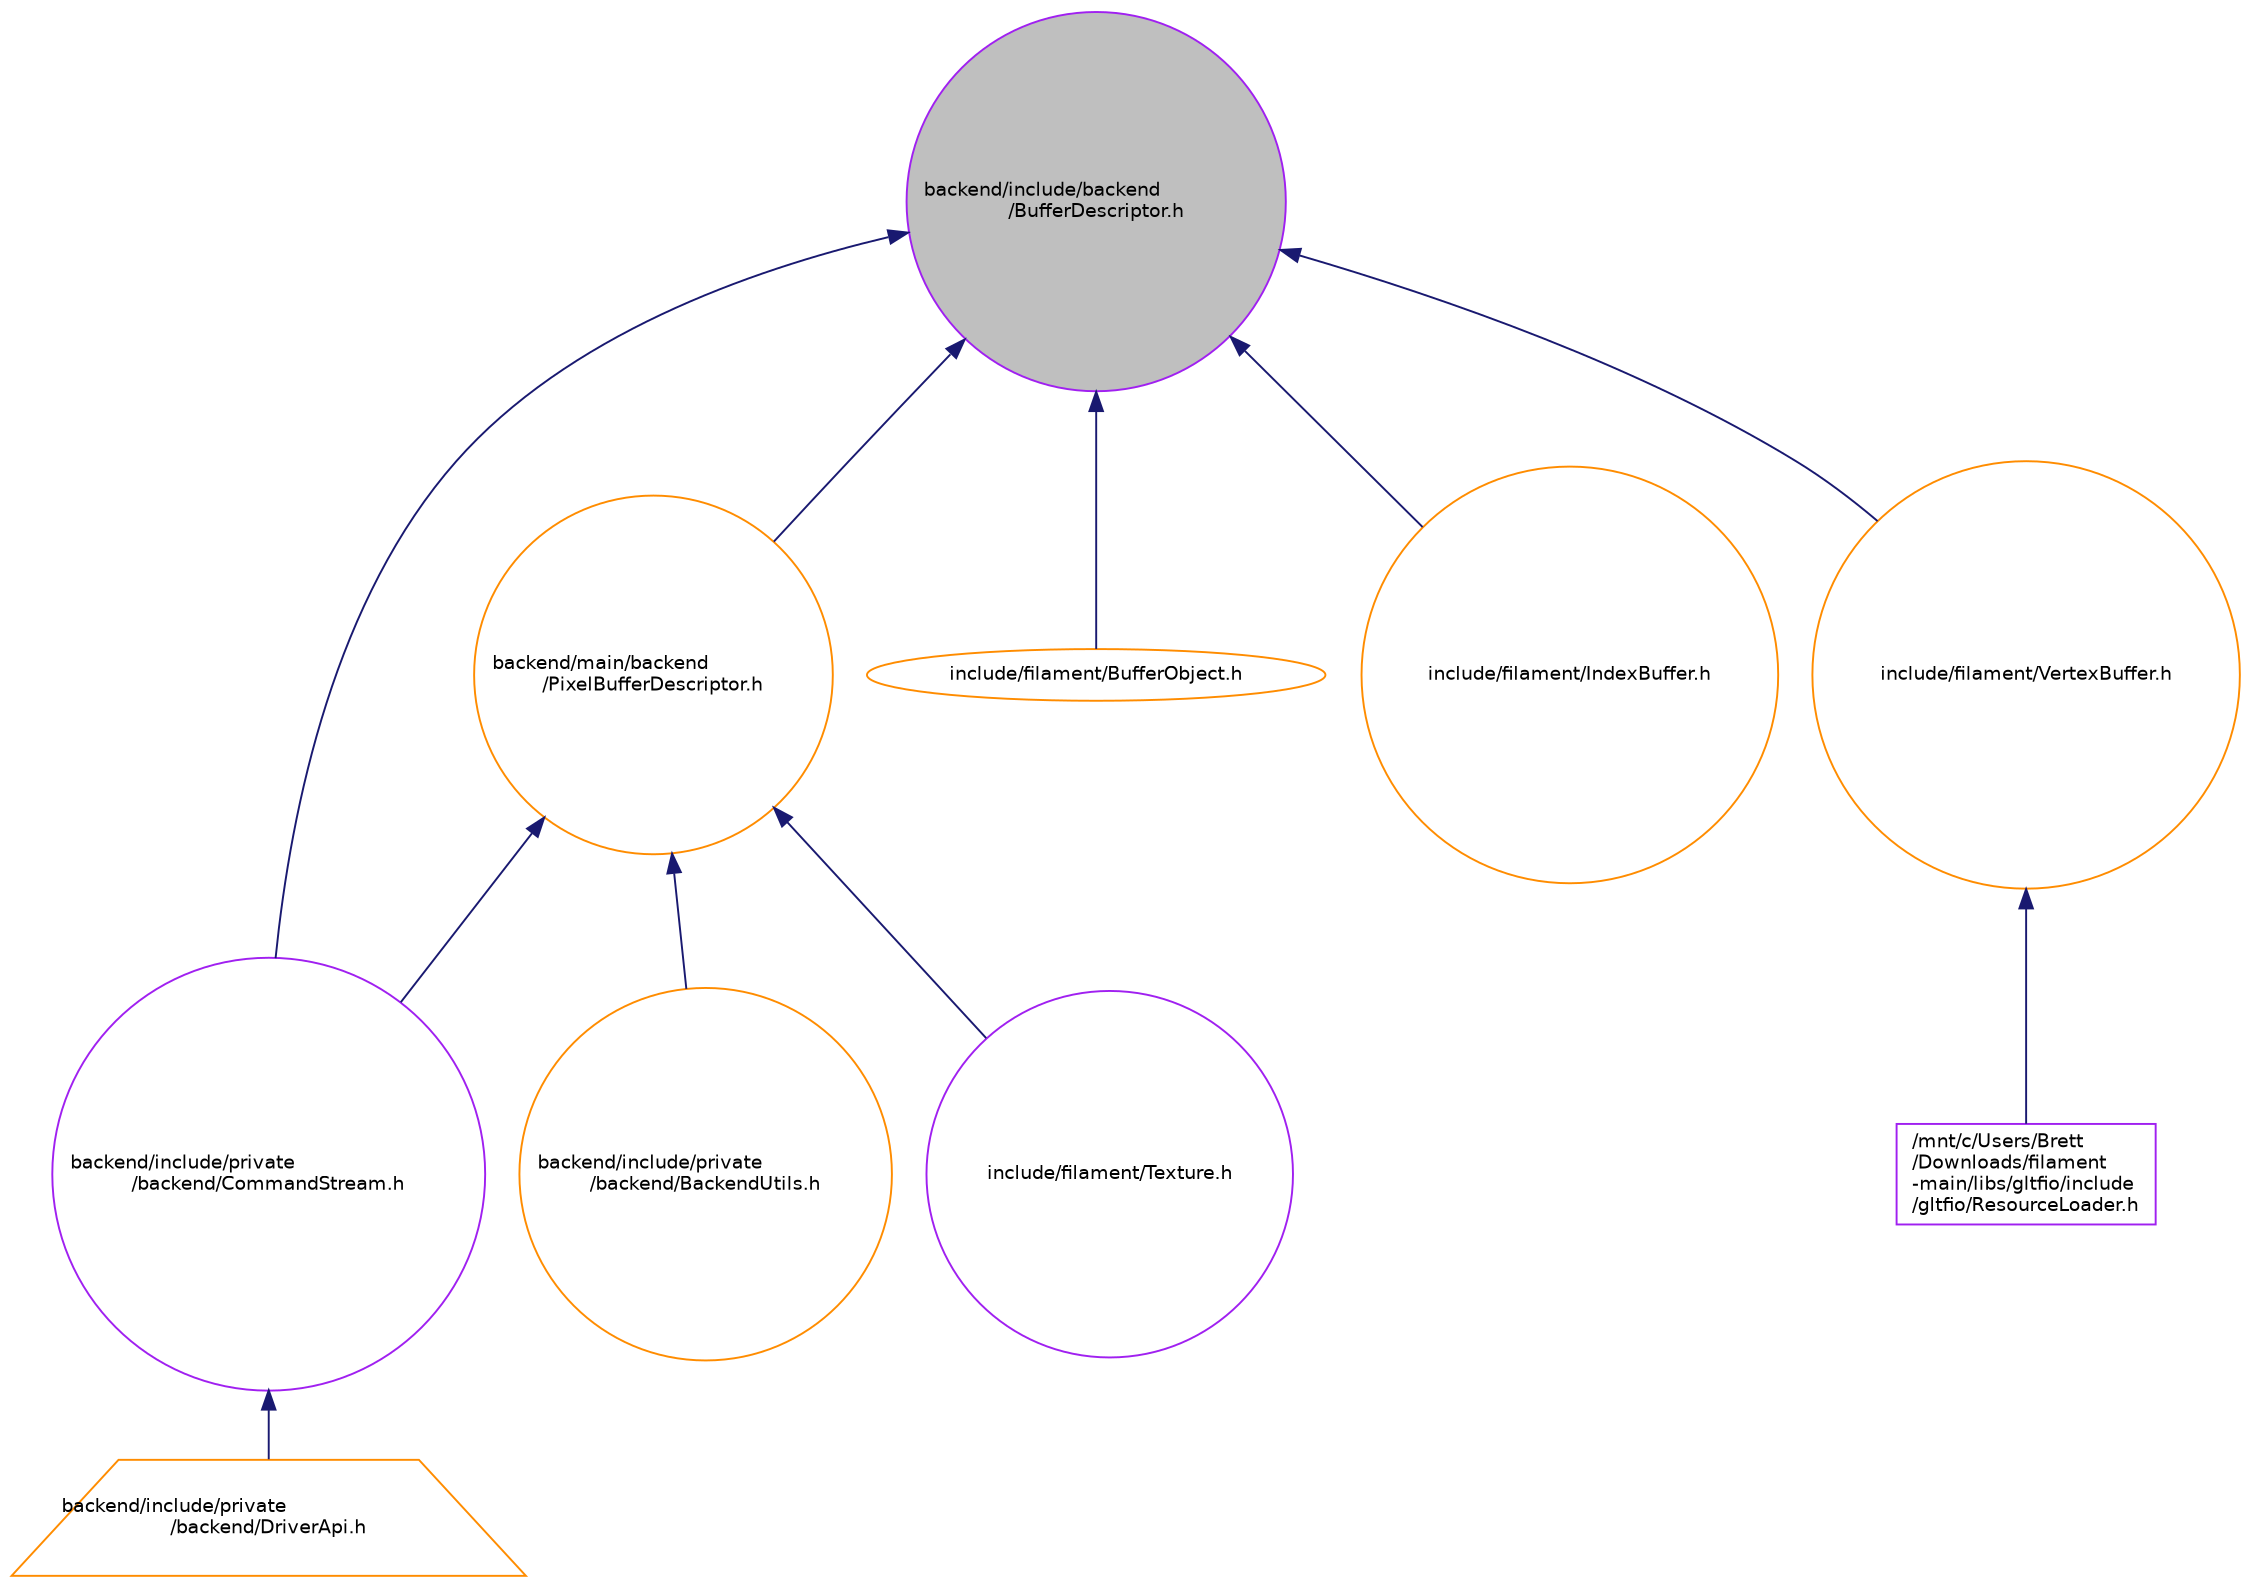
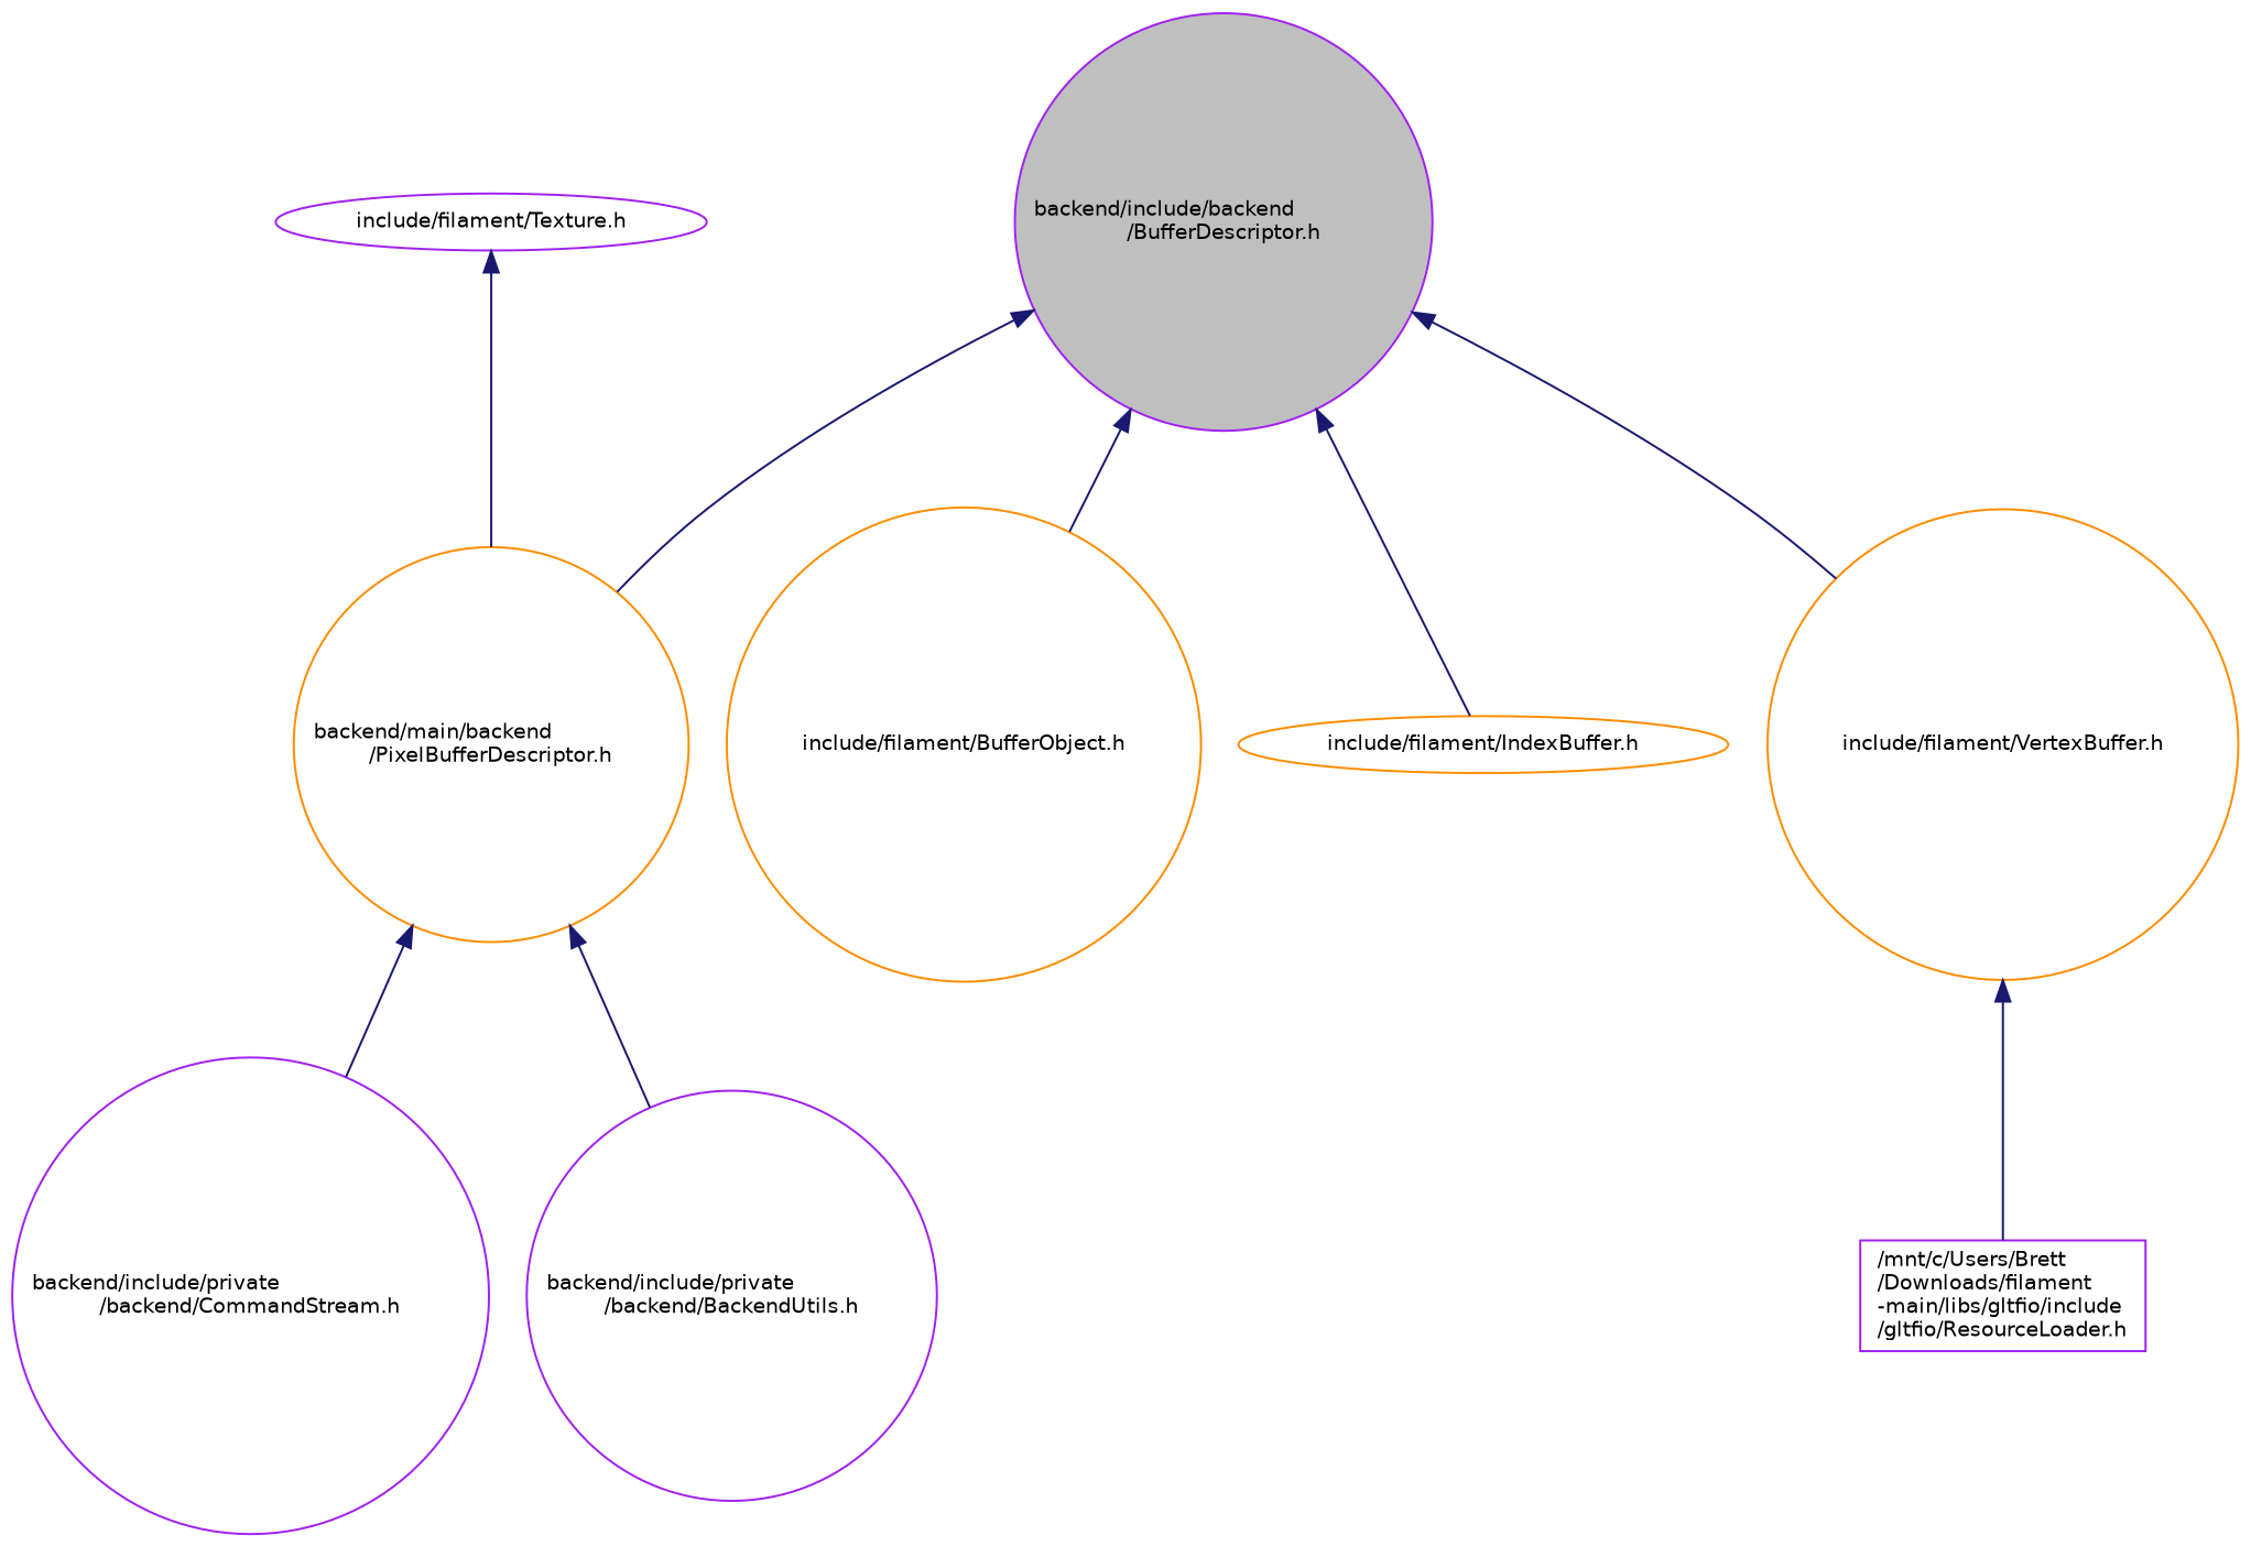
  digraph {
    node [color=darkorange fontname=Helvetica fontsize=10 shape=circle]
    edge [color=midnightblue dir=back fontname=Helvetica fontsize=10 labelfontname=Helvetica labelfontsize=10 style=solid]
    n1 [color=purple fillcolor=grey75 fontcolor=black height=0.2 label="backend/include/backend\l/BufferDescriptor.h" style=filled width=0.4]
    n2 [height=0.2 label="backend/main/backend\l/PixelBufferDescriptor.h" width=0.4]
    n3 [color=purple height=0.2 label="backend/include/private\l/backend/CommandStream.h" width=0.4]
-   n4 [height=0.2 label="include/filament/BufferObject.h" shape=ellipse width=0.4]
-   n5 [height=0.2 label="include/filament/IndexBuffer.h" width=0.4]
+   n4 [height=0.2 label="include/filament/BufferObject.h" width=0.4]
+   n5 [height=0.2 label="include/filament/IndexBuffer.h" shape=ellipse width=0.4]
    n6 [height=0.2 label="include/filament/VertexBuffer.h" width=0.4]
-   n7 [height=0.2 label="backend/include/private\l/backend/BackendUtils.h" width=0.4]
-   n8 [color=purple height=0.2 label="include/filament/Texture.h" width=0.4]
-   n9 [height=0.2 label="backend/include/private\l/backend/DriverApi.h" shape=trapezium width=0.4]
+   n7 [color=purple height=0.2 label="backend/include/private\l/backend/BackendUtils.h" width=0.4]
+   n8 [color=purple height=0.2 label="include/filament/Texture.h" shape=ellipse width=0.4]
    n10 [color=purple height=0.2 label="/mnt/c/Users/Brett\l/Downloads/filament\l-main/libs/gltfio/include\l/gltfio/ResourceLoader.h" shape=box width=0.4]
    n1 -> n2
-   n1 -> n3
    n1 -> n4
    n1 -> n5
    n1 -> n6
    n2 -> n3
    n2 -> n7
-   n2 -> n8
-   n3 -> n9
+   n8 -> n2
    n6 -> n10
  }
